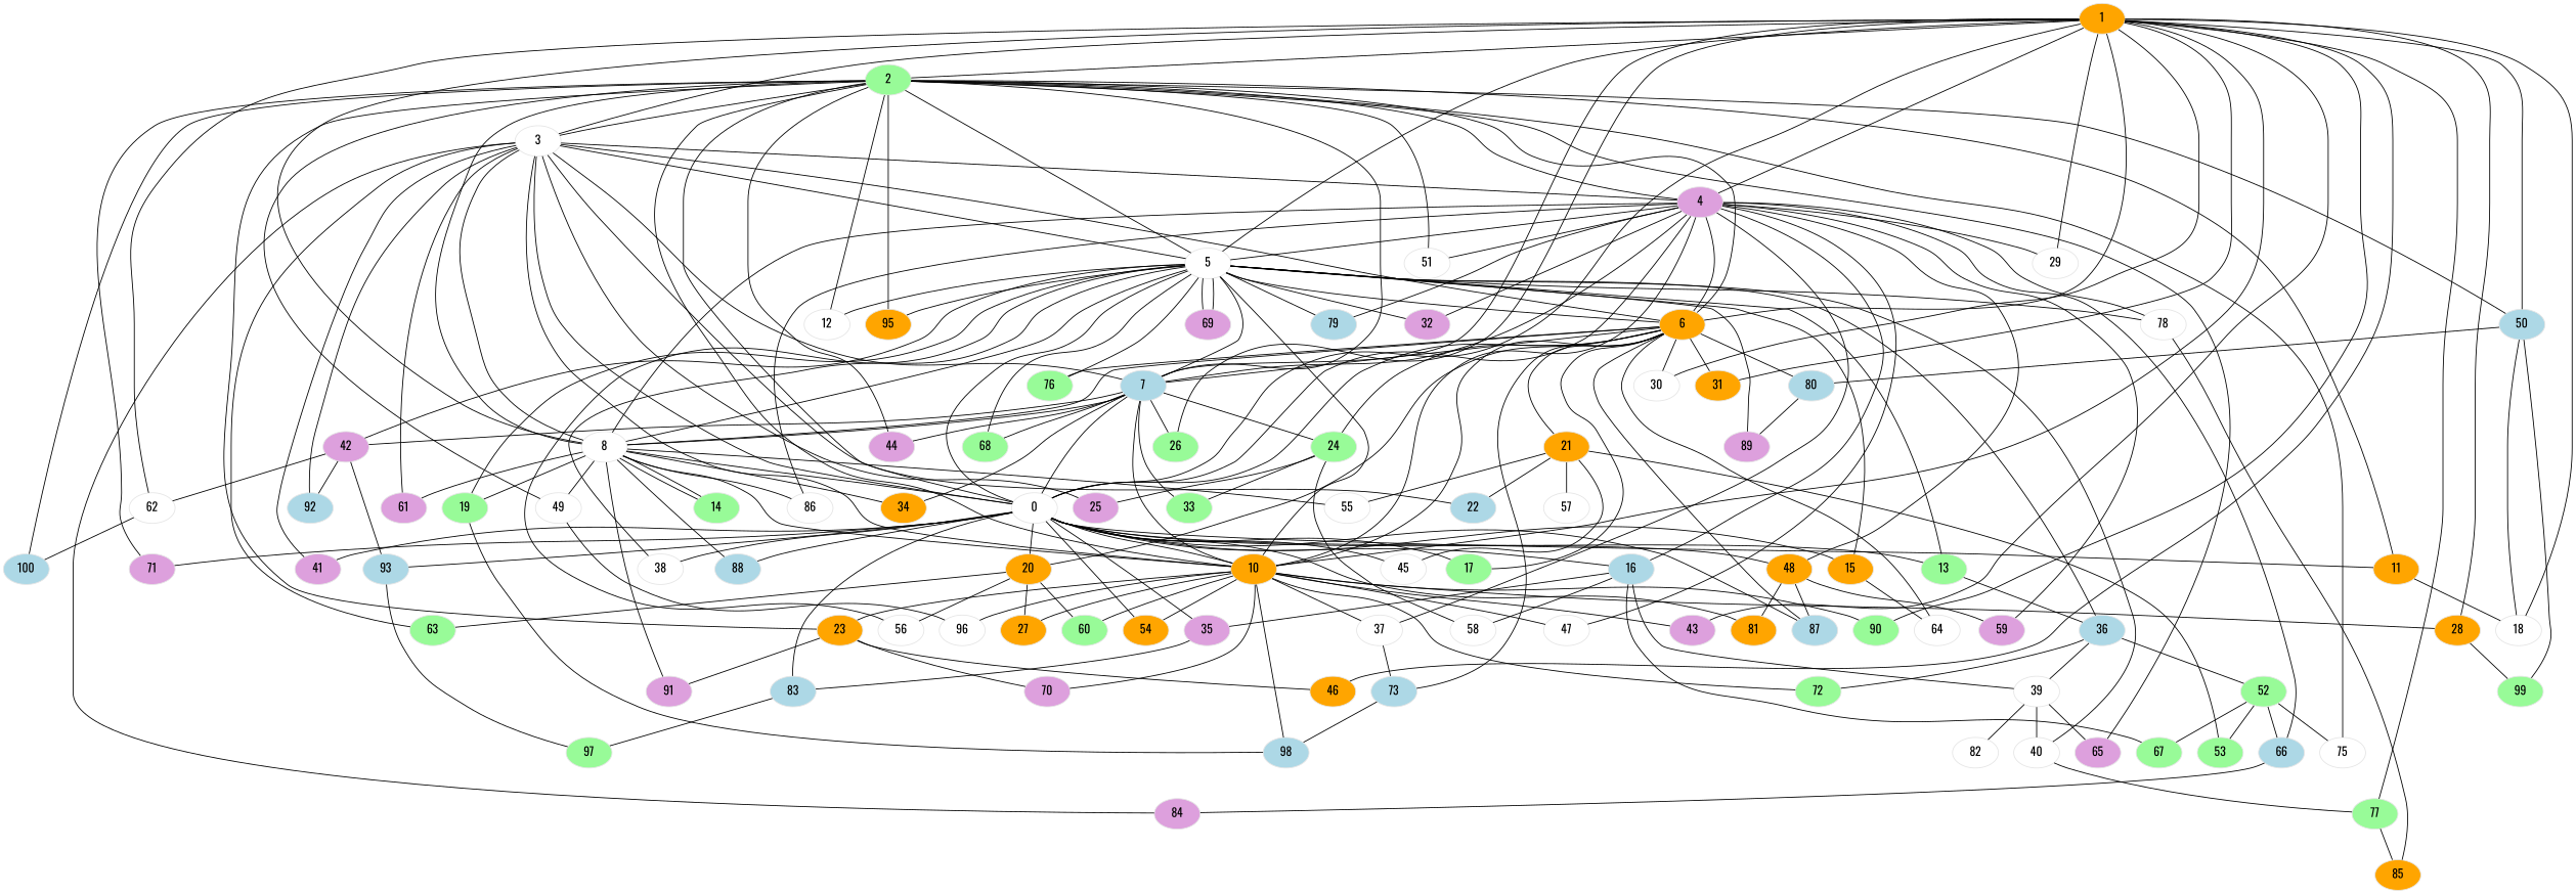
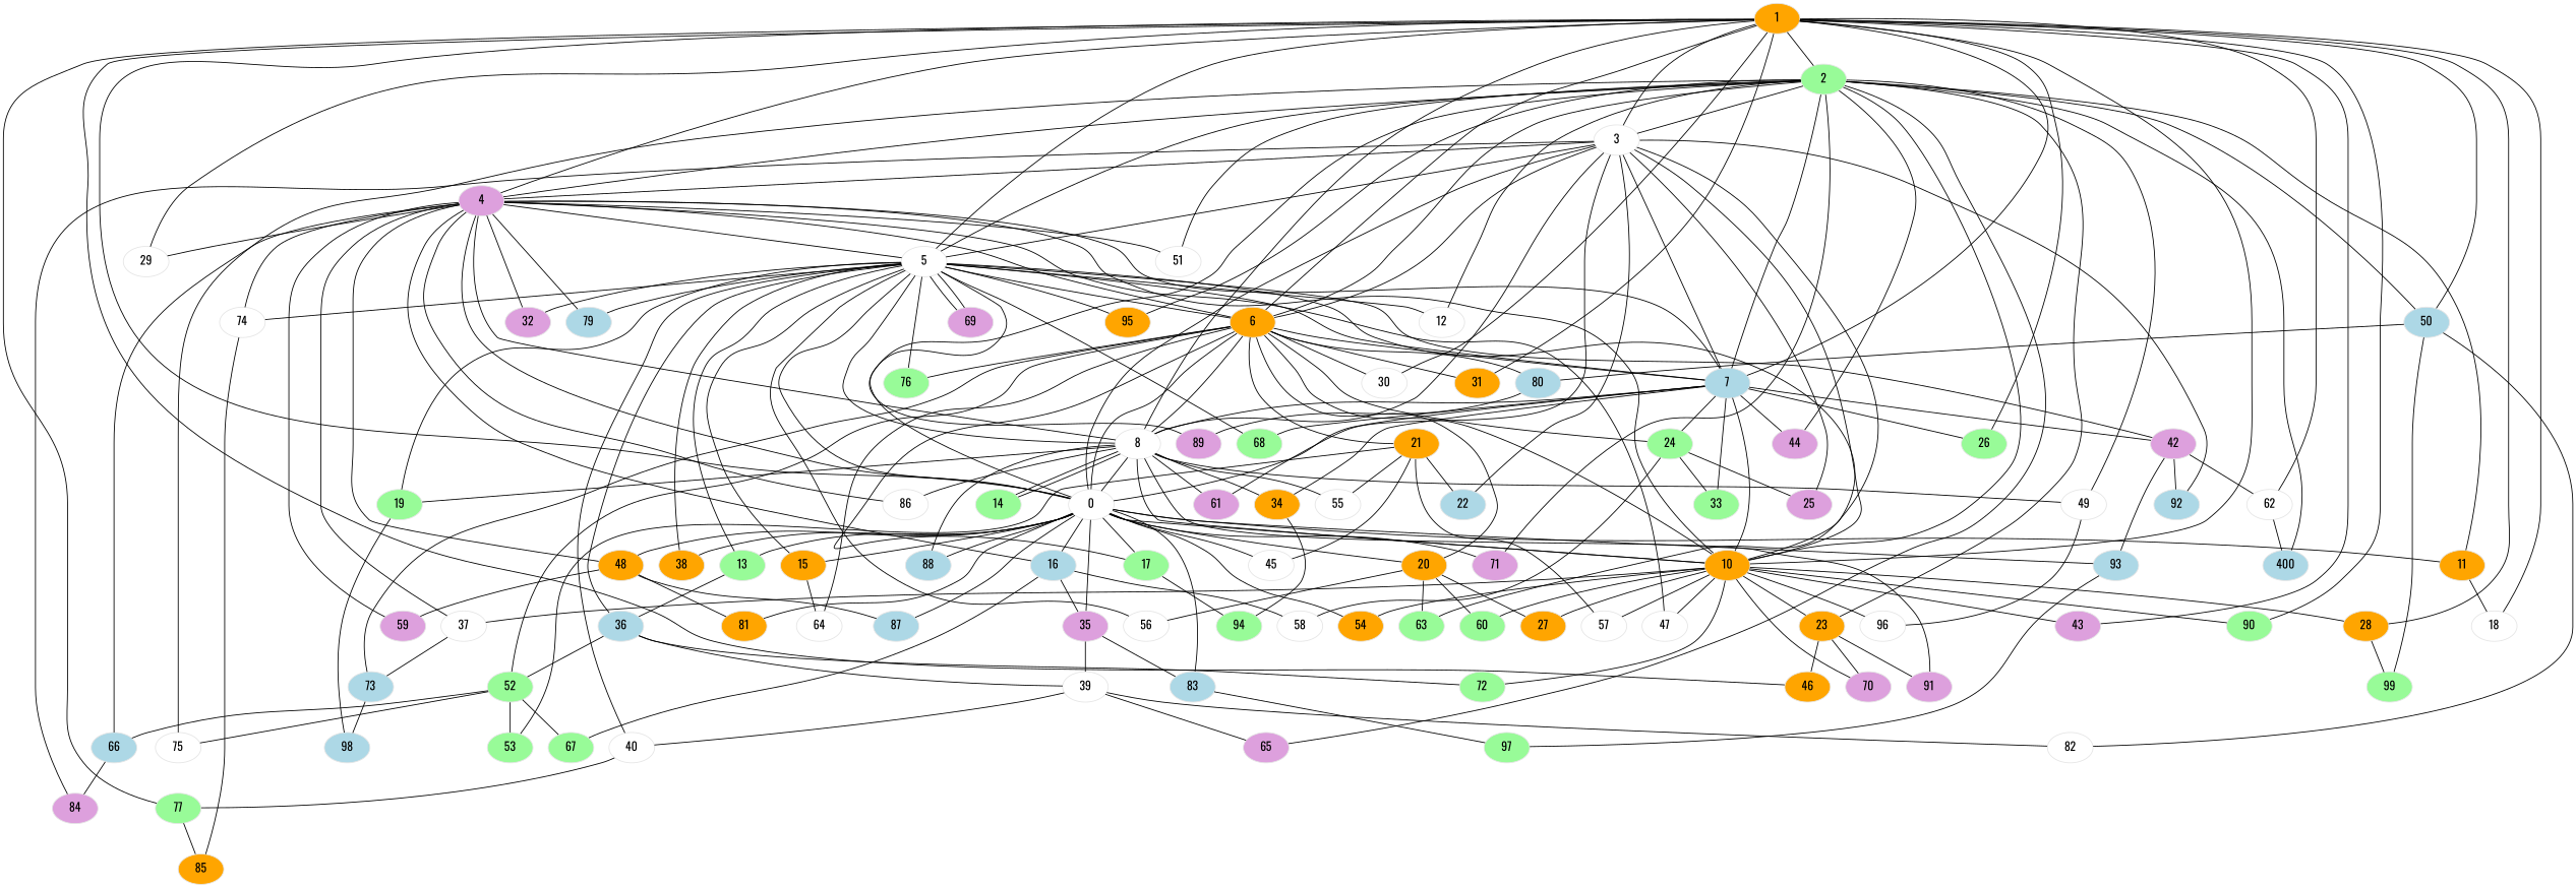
  graph {
    fontname=Oswald
    node [color=gray90 fillcolor=white fontname=Oswald style=filled]
    edge [fontname=Oswald]
    1 [fillcolor=orange]
    2 [fillcolor=palegreen]
    3
    4 [fillcolor=plum]
    5
    6 [fillcolor=orange]
    7 [fillcolor=lightblue]
    8
    n9 [label=0]
    10 [fillcolor=orange]
    18
    26 [fillcolor=palegreen]
    28 [fillcolor=orange]
    29
    30
    31 [fillcolor=orange]
    43 [fillcolor=plum]
    46 [fillcolor=orange]
    50 [fillcolor=lightblue]
    62
    77 [fillcolor=palegreen]
    90 [fillcolor=palegreen]
    11 [fillcolor=orange]
    12
    23 [fillcolor=orange]
    44 [fillcolor=plum]
    49
    51
    65 [fillcolor=plum]
    71 [fillcolor=plum]
    75
    95 [fillcolor=orange]
-   100 [fillcolor=lightblue]
+   100 [fillcolor=lightblue label=400]
    22 [fillcolor=lightblue]
    25 [fillcolor=plum]
-   41 [fillcolor=plum]
    61 [fillcolor=plum]
    63 [fillcolor=palegreen]
    84 [fillcolor=plum]
    92 [fillcolor=lightblue]
    16 [fillcolor=lightblue]
    32 [fillcolor=plum]
    37
    47
    48 [fillcolor=orange]
    59 [fillcolor=plum]
    66 [fillcolor=lightblue]
-   78
+   78 [label=74]
    79 [fillcolor=lightblue]
    86
    13 [fillcolor=palegreen]
    15 [fillcolor=orange]
    19 [fillcolor=palegreen]
    36 [fillcolor=lightblue]
-   38
+   38 [fillcolor=orange]
    40
    42 [fillcolor=plum]
    56
    68 [fillcolor=palegreen]
    69 [fillcolor=plum]
    76 [fillcolor=palegreen]
    89 [fillcolor=plum]
    17 [fillcolor=palegreen]
    20 [fillcolor=orange]
    21 [fillcolor=orange]
    24 [fillcolor=palegreen]
    52 [fillcolor=palegreen]
    64
    73 [fillcolor=lightblue]
    80 [fillcolor=lightblue]
    33 [fillcolor=palegreen]
    34 [fillcolor=orange]
    14 [fillcolor=palegreen]
    55
    88 [fillcolor=lightblue]
    91 [fillcolor=plum]
    35 [fillcolor=plum]
    45
    54 [fillcolor=orange]
    81 [fillcolor=orange]
    83 [fillcolor=lightblue]
    87 [fillcolor=lightblue]
    93 [fillcolor=lightblue]
    27 [fillcolor=orange]
    57
    60 [fillcolor=palegreen]
    70 [fillcolor=plum]
    72 [fillcolor=palegreen]
    96
    99 [fillcolor=palegreen]
    82
    85 [fillcolor=orange]
    58
    67 [fillcolor=palegreen]
    98 [fillcolor=lightblue]
    39
+   94 [fillcolor=palegreen]
    53 [fillcolor=palegreen]
    97 [fillcolor=palegreen]
    1 -- 2
    1 -- 3
    1 -- 4
    1 -- 5
    1 -- 6
    1 -- 7
    1 -- 8
    1 -- n9
    1 -- 10
    1 -- 18
    1 -- 26
    1 -- 28
    1 -- 29
    1 -- 30
    1 -- 31
    1 -- 43
    1 -- 46
    1 -- 50
    1 -- 62
    1 -- 77
    1 -- 90
    2 -- 3
    2 -- 4
    2 -- 5
    2 -- 6
    2 -- 7
-   2 -- 8
    2 -- n9
    2 -- 10
    2 -- 50
    2 -- 11
    2 -- 12
    2 -- 23
    2 -- 44
    2 -- 49
    2 -- 51
    2 -- 65
    2 -- 71
    2 -- 75
    2 -- 95
    2 -- 100
    3 -- 4
    3 -- 5
    3 -- 6
    3 -- 7
    3 -- 8
    3 -- n9
    3 -- 10
    3 -- 22
    3 -- 25
-   3 -- 41
    3 -- 61
    3 -- 63
    3 -- 84
    3 -- 92
    4 -- 5
    4 -- 6
    4 -- 7
    4 -- 8
    4 -- n9
    4 -- 10
    4 -- 29
    4 -- 51
    4 -- 16
    4 -- 32
    4 -- 37
    4 -- 47
    4 -- 48
    4 -- 59
    4 -- 66
    4 -- 78
    4 -- 79
    4 -- 86
    5 -- 6
    5 -- 7
    5 -- 8
    5 -- n9
    5 -- 10
    5 -- 12
    5 -- 95
    5 -- 32
    5 -- 78
    5 -- 79
    5 -- 13
    5 -- 15
    5 -- 19
    5 -- 36
    5 -- 38
    5 -- 40
    5 -- 42
    5 -- 56
    5 -- 68
    5 -- 69
    5 -- 69
    5 -- 76
    5 -- 89
    6 -- 7
    6 -- 8
    6 -- n9
    6 -- 10
    6 -- 30
    6 -- 31
    6 -- 76
    6 -- 17
    6 -- 20
    6 -- 21
    6 -- 24
-   6 -- 87
+   6 -- 52
    6 -- 64
    6 -- 73
    6 -- 80
    7 -- 8
    7 -- n9
    7 -- 10
    7 -- 26
    7 -- 44
    7 -- 42
    7 -- 68
    7 -- 24
    7 -- 33
    7 -- 34
    8 -- n9
    8 -- 10
    8 -- 49
    8 -- 61
    8 -- 86
    8 -- 19
    8 -- 34
    8 -- 14
    8 -- 14
    8 -- 55
    8 -- 88
    8 -- 91
    n9 -- 10
    n9 -- 11
    n9 -- 71
-   n9 -- 41
    n9 -- 16
    n9 -- 48
    n9 -- 13
    n9 -- 15
    n9 -- 38
    n9 -- 17
    n9 -- 20
    n9 -- 88
    n9 -- 35
    n9 -- 45
    n9 -- 54
    n9 -- 81
    n9 -- 83
    n9 -- 87
    n9 -- 93
    10 -- 28
    10 -- 43
    10 -- 90
    10 -- 23
    10 -- 37
    10 -- 47
    10 -- 54
    10 -- 27
-   10 -- 98
+   10 -- 57
    10 -- 60
    10 -- 70
    10 -- 72
    10 -- 96
    28 -- 99
    50 -- 80
    50 -- 99
-   50 -- 18
+   50 -- 82
    62 -- 100
    77 -- 85
    11 -- 18
    23 -- 46
    23 -- 91
    23 -- 70
    49 -- 96
    16 -- 35
    16 -- 58
    16 -- 67
    37 -- 73
    48 -- 59
    48 -- 81
    48 -- 87
    66 -- 84
    78 -- 85
    13 -- 36
    15 -- 64
    19 -- 98
    36 -- 52
    36 -- 72
    36 -- 39
    40 -- 77
    42 -- 62
    42 -- 92
    42 -- 93
+   17 -- 94
    20 -- 63
    20 -- 56
    20 -- 27
    20 -- 60
    21 -- 22
    21 -- 55
    21 -- 45
    21 -- 57
    21 -- 53
    24 -- 25
    24 -- 33
    24 -- 58
    52 -- 75
    52 -- 66
    52 -- 67
    52 -- 53
    73 -- 98
    80 -- 89
+   34 -- 94
    35 -- 83
-   16 -- 39
+   35 -- 39
    83 -- 97
    93 -- 97
    39 -- 65
    39 -- 40
    39 -- 82
  }
